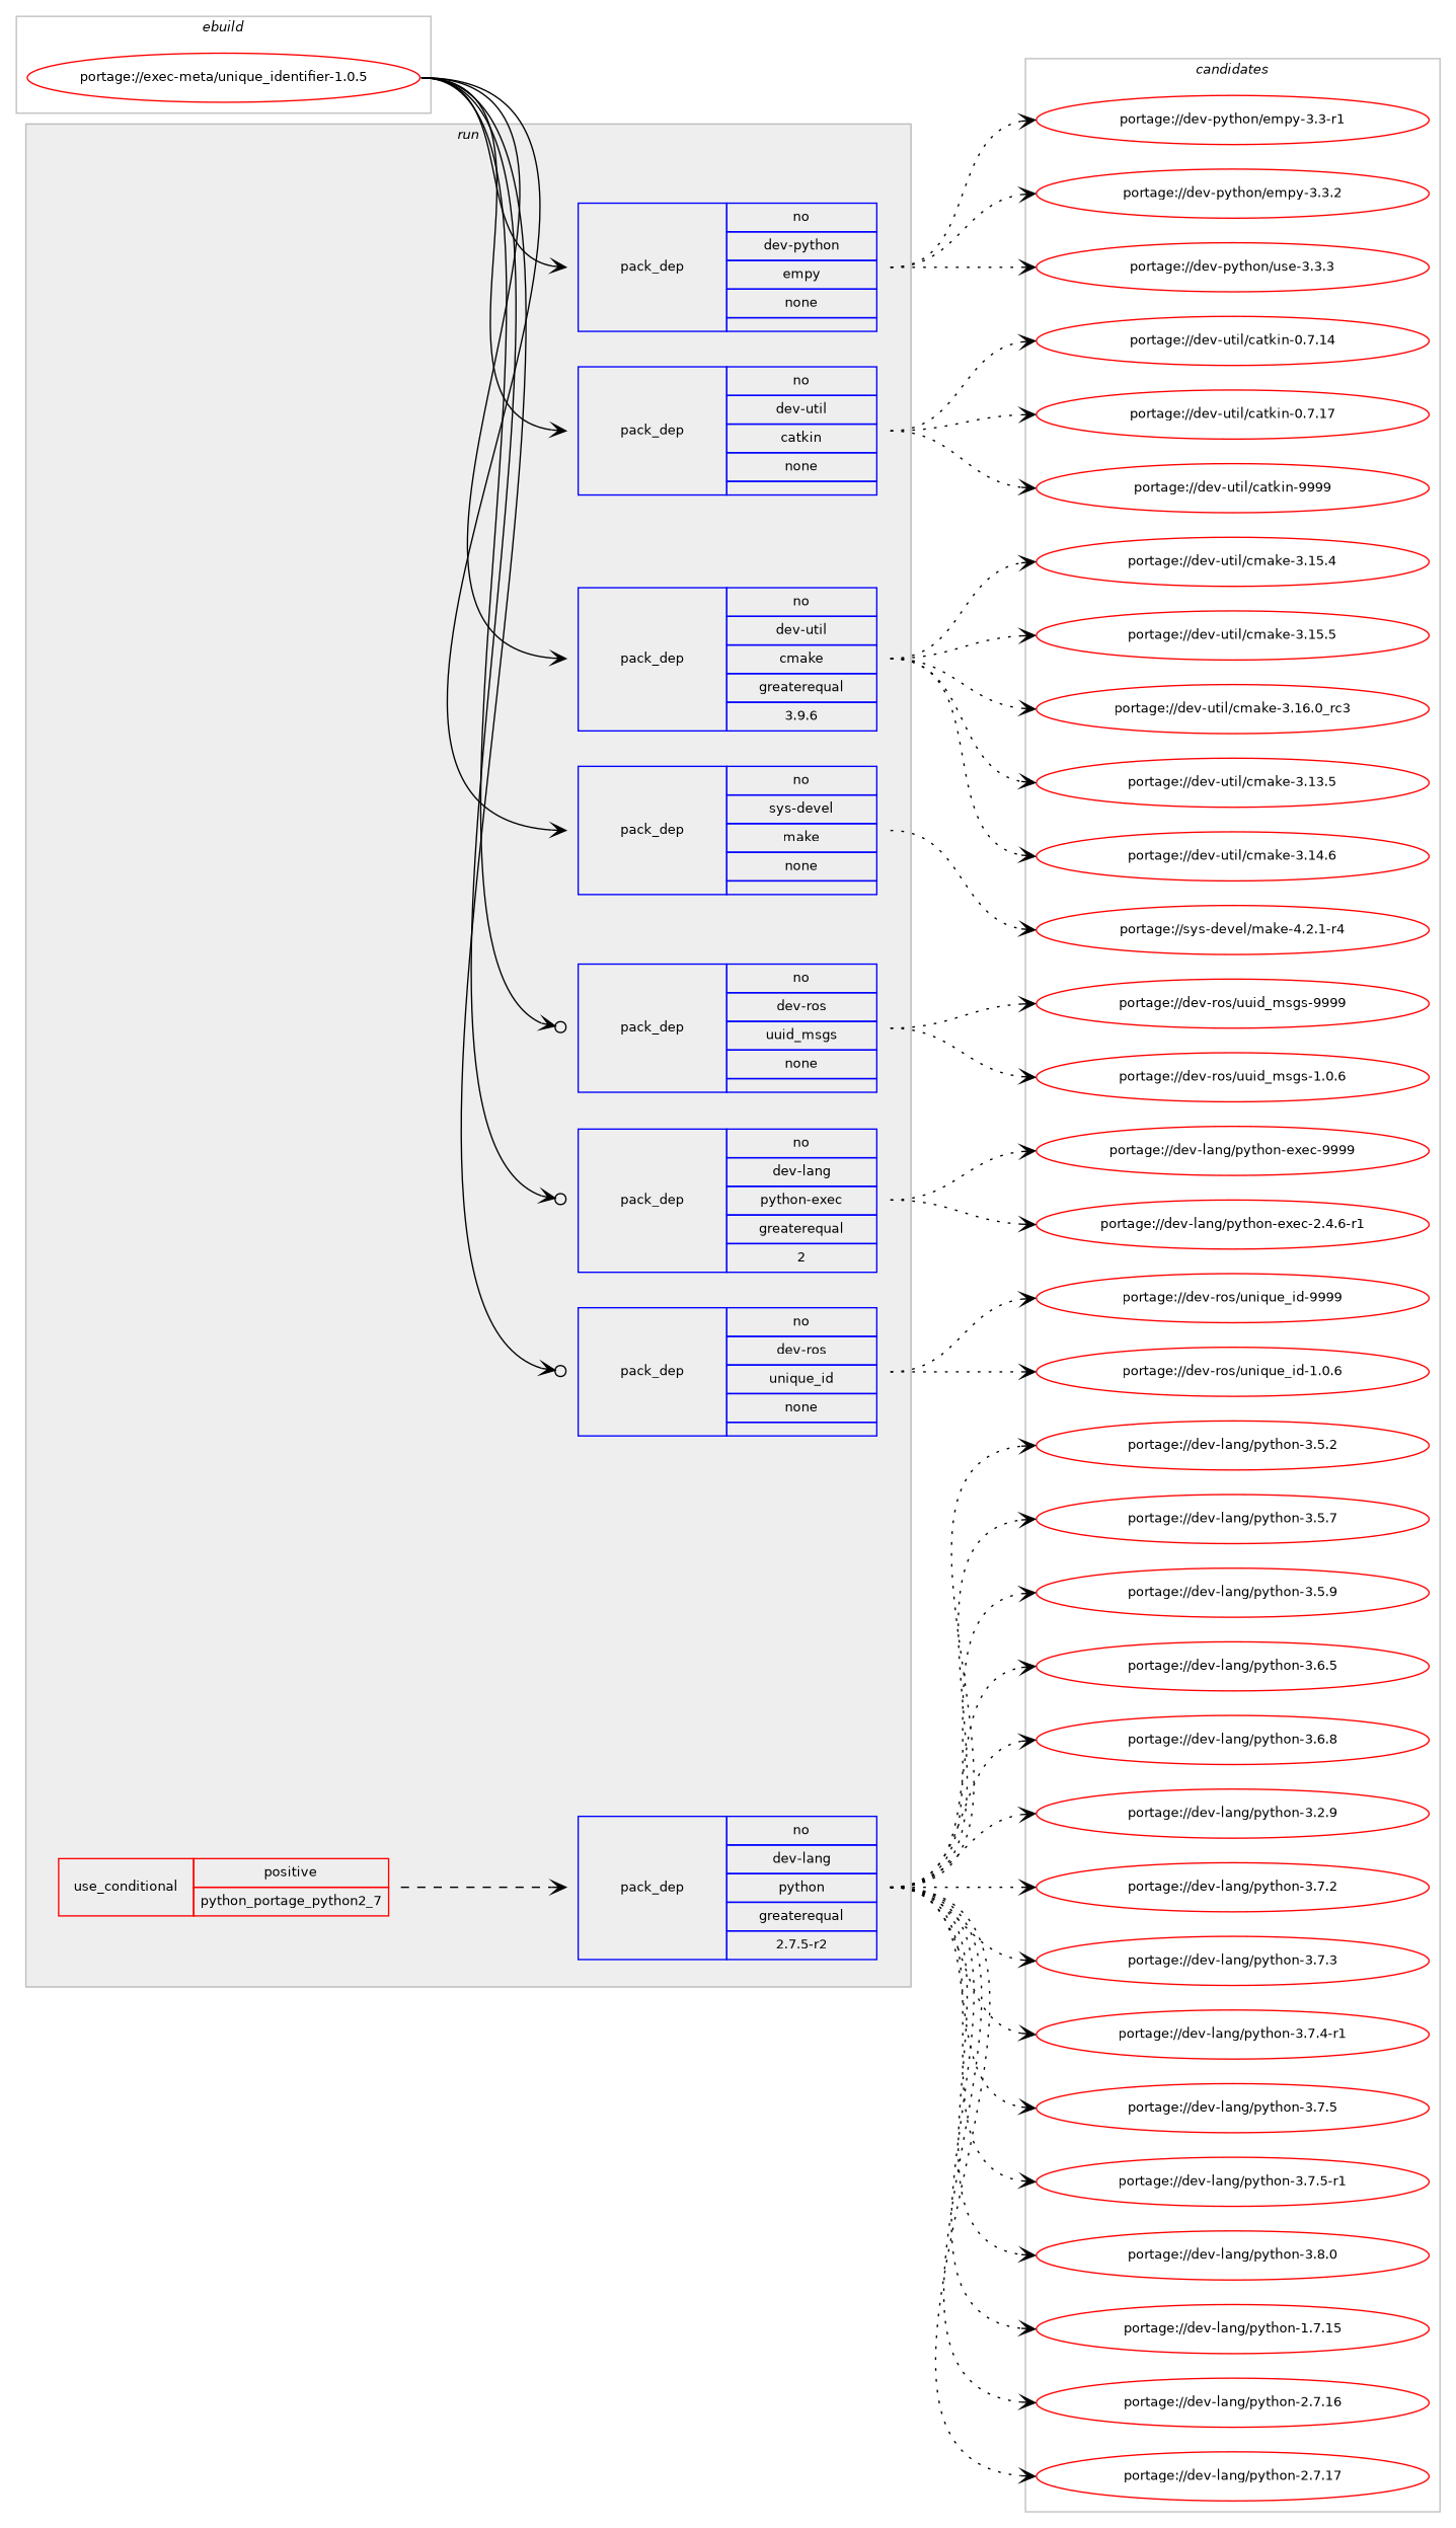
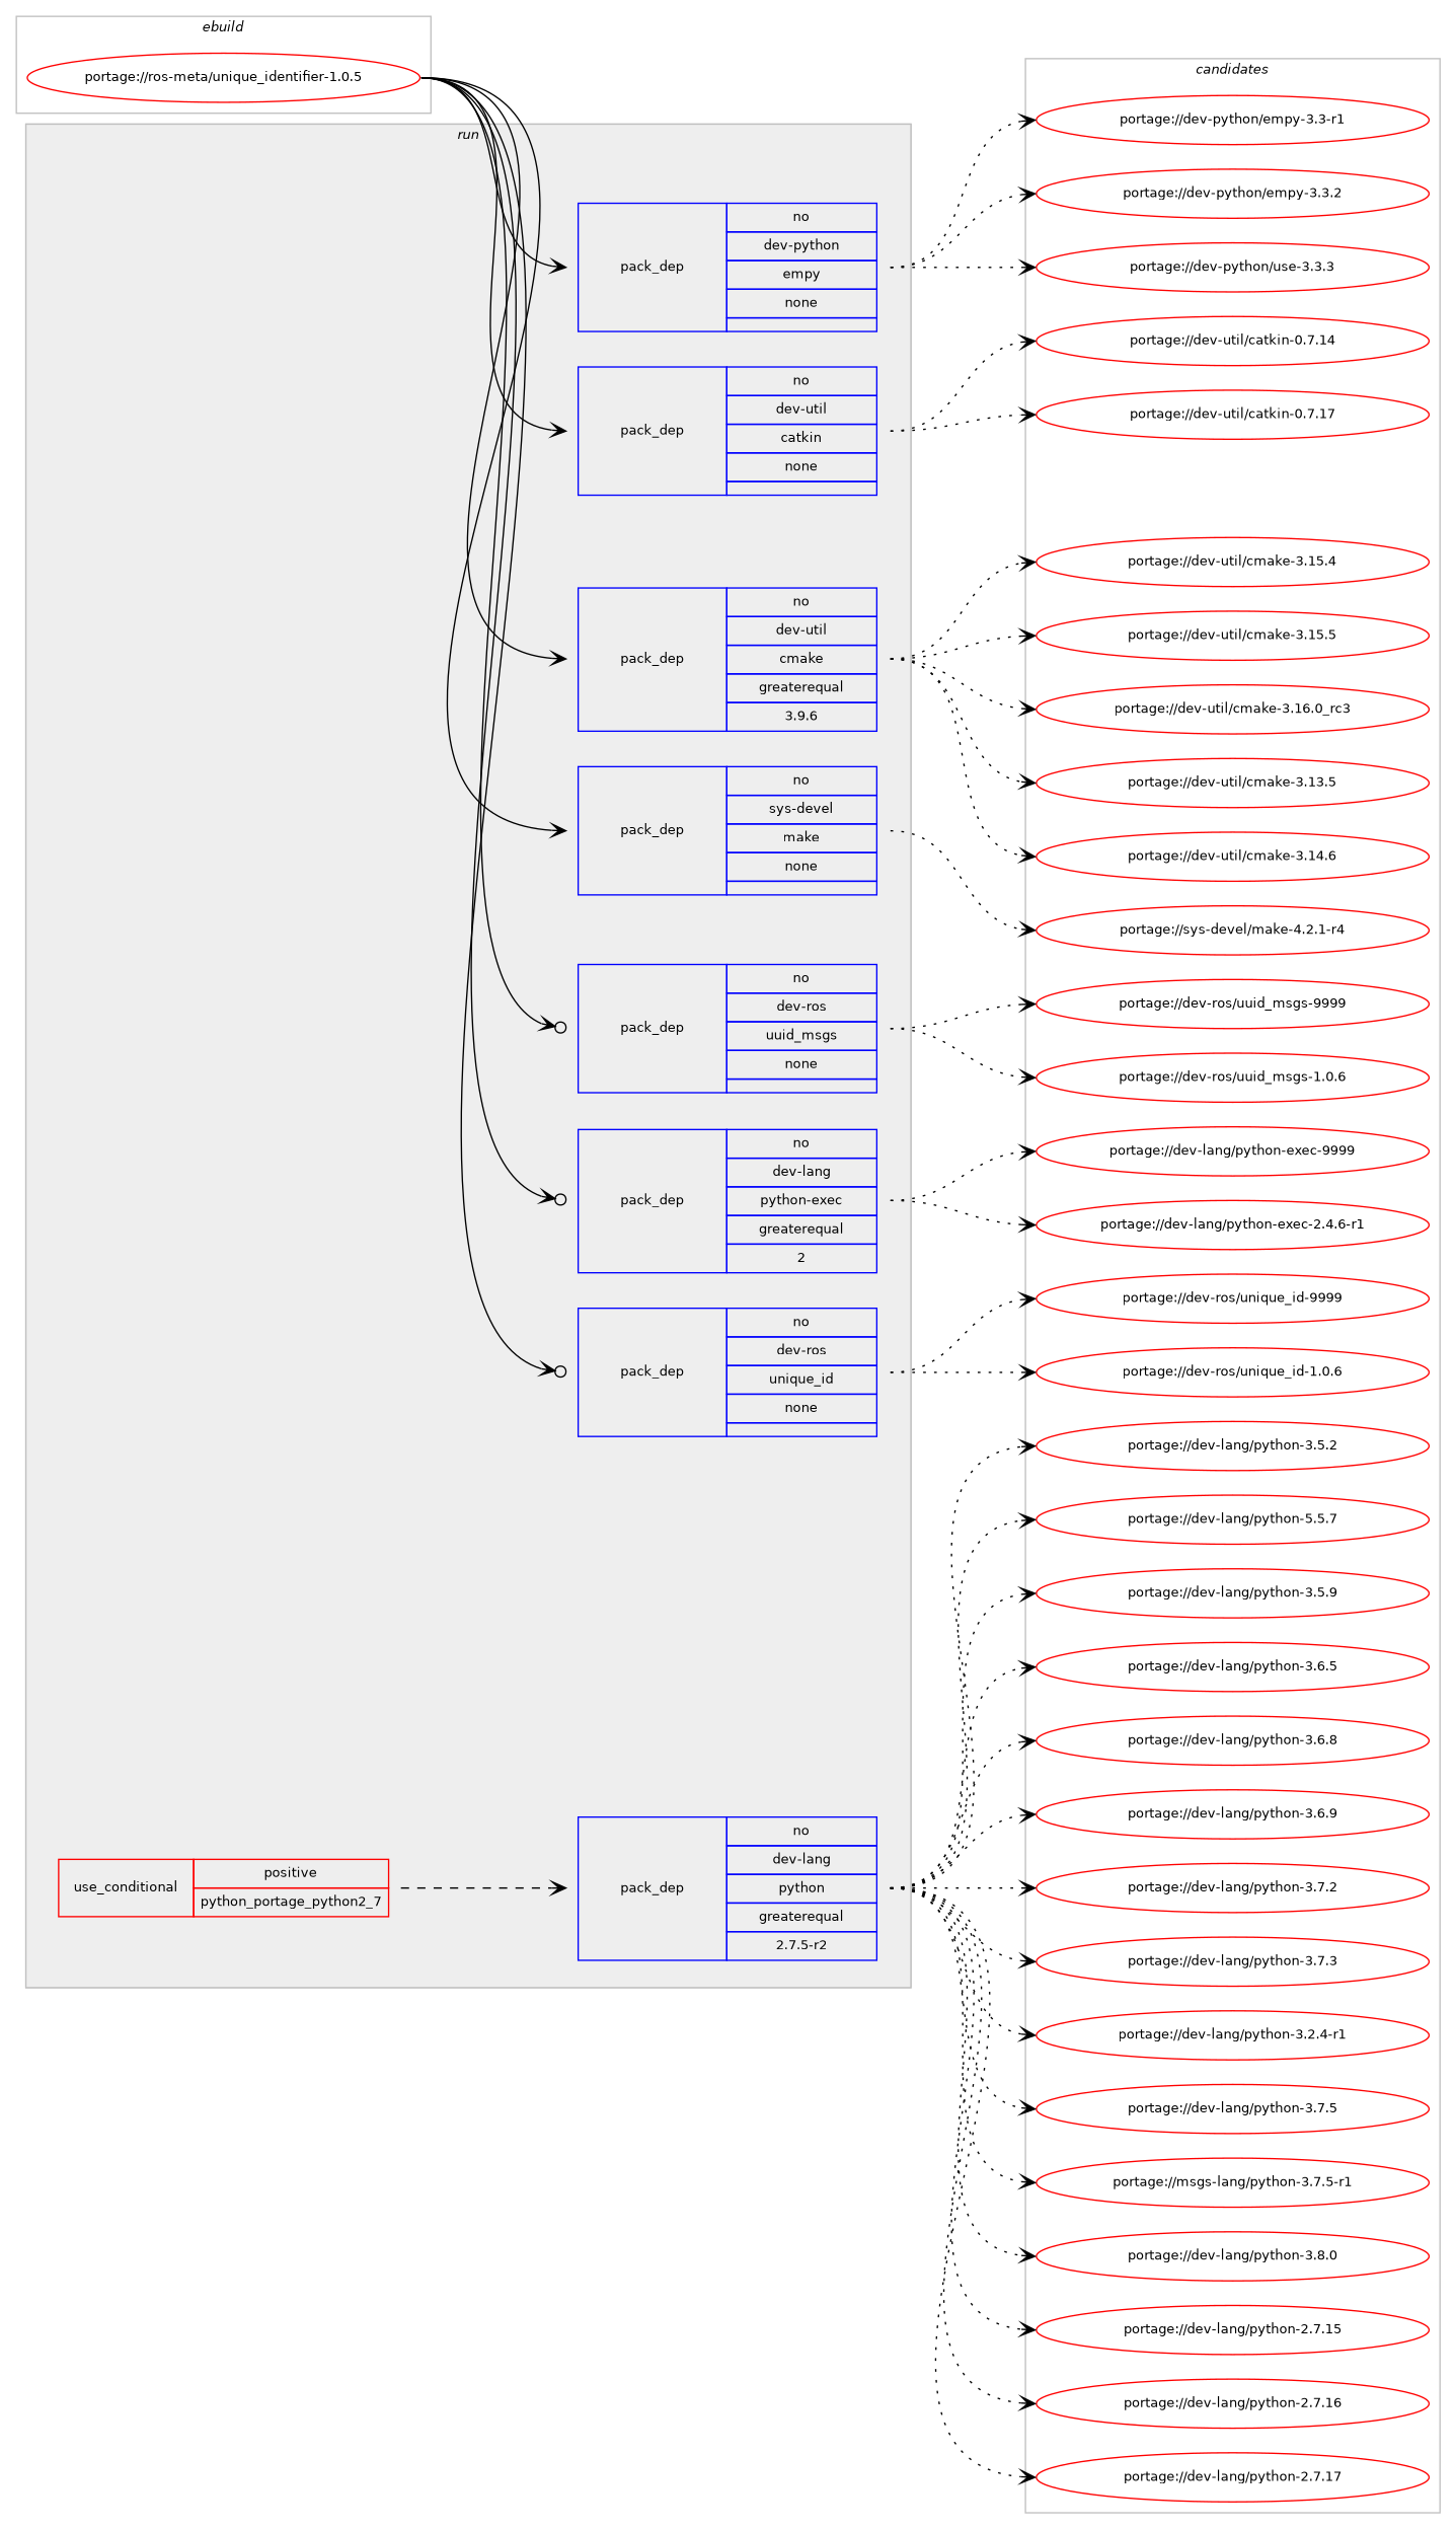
  digraph {
    compound=true
    concentrate=true
    fontname=Helvetica
    fontsize=10
    newrank=true
    rankdir=LR
    ranksep=1.5
    node [color=red fontname=Helvetica fontsize=10]
    edge [arrowhead=vee headport=w style=dotted tailport=e weight=100]
-   n1 [label="portage://exec-meta/unique_identifier-1.0.5" width=4]
+   n1 [label="portage://ros-meta/unique_identifier-1.0.5" width=4]
    n2 [color=blue label=<<TABLE BORDER="0" CELLBORDER="1" CELLSPACING="0" CELLPADDING="4" WIDTH="220"><TR><TD ROWSPAN="6" CELLPADDING="30">pack_dep</TD></TR><TR><TD WIDTH="110">no</TD></TR><TR><TD>dev-python</TD></TR><TR><TD>empy</TD></TR><TR><TD>none</TD></TR><TR><TD></TD></TR></TABLE>> shape=none]
    n3 [color=blue label=<<TABLE BORDER="0" CELLBORDER="1" CELLSPACING="0" CELLPADDING="4" WIDTH="220"><TR><TD ROWSPAN="6" CELLPADDING="30">pack_dep</TD></TR><TR><TD WIDTH="110">no</TD></TR><TR><TD>dev-util</TD></TR><TR><TD>catkin</TD></TR><TR><TD>none</TD></TR><TR><TD></TD></TR></TABLE>> shape=none]
    n4 [color=blue label=<<TABLE BORDER="0" CELLBORDER="1" CELLSPACING="0" CELLPADDING="4" WIDTH="220"><TR><TD ROWSPAN="6" CELLPADDING="30">pack_dep</TD></TR><TR><TD WIDTH="110">no</TD></TR><TR><TD>dev-util</TD></TR><TR><TD>cmake</TD></TR><TR><TD>greaterequal</TD></TR><TR><TD>3.9.6</TD></TR></TABLE>> shape=none]
    n5 [color=blue label=<<TABLE BORDER="0" CELLBORDER="1" CELLSPACING="0" CELLPADDING="4" WIDTH="220"><TR><TD ROWSPAN="6" CELLPADDING="30">pack_dep</TD></TR><TR><TD WIDTH="110">no</TD></TR><TR><TD>sys-devel</TD></TR><TR><TD>make</TD></TR><TR><TD>none</TD></TR><TR><TD></TD></TR></TABLE>> shape=none]
    n6 [color=blue label=<<TABLE BORDER="0" CELLBORDER="1" CELLSPACING="0" CELLPADDING="4" WIDTH="220"><TR><TD ROWSPAN="6" CELLPADDING="30">pack_dep</TD></TR><TR><TD WIDTH="110">no</TD></TR><TR><TD>dev-lang</TD></TR><TR><TD>python</TD></TR><TR><TD>greaterequal</TD></TR><TR><TD>2.7.5-r2</TD></TR></TABLE>> shape=none]
    n7 [label=<<TABLE BORDER="0" CELLBORDER="1" CELLSPACING="0" CELLPADDING="4"><TR><TD ROWSPAN="3" CELLPADDING="10">use_conditional</TD></TR><TR><TD>positive</TD></TR><TR><TD>python_portage_python2_7</TD></TR></TABLE>> shape=none]
    n8 [color=blue label=<<TABLE BORDER="0" CELLBORDER="1" CELLSPACING="0" CELLPADDING="4" WIDTH="220"><TR><TD ROWSPAN="6" CELLPADDING="30">pack_dep</TD></TR><TR><TD WIDTH="110">no</TD></TR><TR><TD>dev-lang</TD></TR><TR><TD>python-exec</TD></TR><TR><TD>greaterequal</TD></TR><TR><TD>2</TD></TR></TABLE>> shape=none]
    n9 [color=blue label=<<TABLE BORDER="0" CELLBORDER="1" CELLSPACING="0" CELLPADDING="4" WIDTH="220"><TR><TD ROWSPAN="6" CELLPADDING="30">pack_dep</TD></TR><TR><TD WIDTH="110">no</TD></TR><TR><TD>dev-ros</TD></TR><TR><TD>unique_id</TD></TR><TR><TD>none</TD></TR><TR><TD></TD></TR></TABLE>> shape=none]
    n10 [color=blue label=<<TABLE BORDER="0" CELLBORDER="1" CELLSPACING="0" CELLPADDING="4" WIDTH="220"><TR><TD ROWSPAN="6" CELLPADDING="30">pack_dep</TD></TR><TR><TD WIDTH="110">no</TD></TR><TR><TD>dev-ros</TD></TR><TR><TD>uuid_msgs</TD></TR><TR><TD>none</TD></TR><TR><TD></TD></TR></TABLE>> shape=none]
    n11 [label="portage://dev-python/empy-3.3-r1" width=4]
    n12 [label="portage://dev-python/empy-3.3.2" width=4]
    n13 [label="portage://dev-python/use-3.3.3" width=4]
    n14 [label="portage://dev-util/catkin-0.7.14" width=4]
    n15 [label="portage://dev-util/catkin-0.7.17" width=4]
-   n16 [label="portage://dev-util/catkin-9999" width=4]
    n17 [label="portage://dev-util/cmake-3.13.5" width=4]
    n18 [label="portage://dev-util/cmake-3.14.6" width=4]
    n19 [label="portage://dev-util/cmake-3.15.4" width=4]
    n20 [label="portage://dev-util/cmake-3.15.5" width=4]
    n21 [label="portage://dev-util/cmake-3.16.0_rc3" width=4]
    n22 [label="portage://sys-devel/make-4.2.1-r4" width=4]
-   n23 [label="portage://dev-lang/python-1.7.15" width=4]
+   n23 [label="portage://dev-lang/python-2.7.15" width=4]
    n24 [label="portage://dev-lang/python-2.7.16" width=4]
    n25 [label="portage://dev-lang/python-2.7.17" width=4]
    n26 [label="portage://dev-lang/python-3.5.2" width=4]
-   n27 [label="portage://dev-lang/python-3.5.7" width=4]
+   n27 [label="portage://dev-lang/python-5.5.7" width=4]
    n28 [label="portage://dev-lang/python-3.5.9" width=4]
    n29 [label="portage://dev-lang/python-3.6.5" width=4]
    n30 [label="portage://dev-lang/python-3.6.8" width=4]
-   n31 [label="portage://dev-lang/python-3.2.9" width=4]
+   n31 [label="portage://dev-lang/python-3.6.9" width=4]
    n32 [label="portage://dev-lang/python-3.7.2" width=4]
    n33 [label="portage://dev-lang/python-3.7.3" width=4]
-   n34 [label="portage://dev-lang/python-3.7.4-r1" width=4]
+   n34 [label="portage://dev-lang/python-3.2.4-r1" width=4]
    n35 [label="portage://dev-lang/python-3.7.5" width=4]
-   n36 [label="portage://dev-lang/python-3.7.5-r1" width=4]
+   n36 [label="portage://msgs-lang/python-3.7.5-r1" width=4]
    n37 [label="portage://dev-lang/python-3.8.0" width=4]
    n38 [label="portage://dev-lang/python-exec-2.4.6-r1" width=4]
    n39 [label="portage://dev-lang/python-exec-9999" width=4]
    n40 [label="portage://dev-ros/unique_id-1.0.6" width=4]
    n41 [label="portage://dev-ros/unique_id-9999" width=4]
    n42 [label="portage://dev-ros/uuid_msgs-1.0.6" width=4]
    n43 [label="portage://dev-ros/uuid_msgs-9999" width=4]
    subgraph cluster_1 {
      color=gray
      label=<<i>ebuild</i>>
      rank=same
      n1
    }
    subgraph cluster_2 {
      color=gray
      label=<<i>dependencies</i>>
      subgraph cluster_3 {
        color=gray
        fillcolor="#eeeeee"
        label=<<i>compile</i>>
        style=filled
        subgraph sub_4 {
          color=gray
          fillcolor="#eeeeee"
          label=<<i>compile</i>>
          style=filled
          n2
        }
        subgraph sub_5 {
          color=gray
          fillcolor="#eeeeee"
          label=<<i>compile</i>>
          style=filled
          n3
        }
        subgraph sub_6 {
          color=gray
          fillcolor="#eeeeee"
          label=<<i>compile</i>>
          style=filled
          n4
        }
        subgraph sub_7 {
          color=gray
          fillcolor="#eeeeee"
          label=<<i>compile</i>>
          style=filled
          n5
        }
      }
      subgraph cluster_8 {
        color=gray
        fillcolor="#eeeeee"
        label=<<i>compile and run</i>>
        style=filled
        subgraph sub_9 {
          color=gray
          fillcolor="#eeeeee"
          label=<<i>compile and run</i>>
          style=filled
          n7
          subgraph sub_10 {
            color=gray
            fillcolor="#eeeeee"
            label=<<i>compile and run</i>>
            style=filled
            n6
          }
        }
        subgraph sub_11 {
          color=gray
          fillcolor="#eeeeee"
          label=<<i>compile and run</i>>
          style=filled
          n8
        }
        subgraph sub_12 {
          color=gray
          fillcolor="#eeeeee"
          label=<<i>compile and run</i>>
          style=filled
          n9
        }
        subgraph sub_13 {
          color=gray
          fillcolor="#eeeeee"
          label=<<i>compile and run</i>>
          style=filled
          n10
        }
      }
      subgraph cluster_14 {
        color=gray
        fillcolor="#eeeeee"
        label=<<i>run</i>>
        style=filled
      }
    }
    subgraph cluster_15 {
      color=gray
      label=<<i>candidates</i>>
      rank=same
      subgraph sub_16 {
        color=black
        label=<<i>candidates</i>>
        nodesep=1
        rank=same
        n11
        n12
        n13
      }
      subgraph sub_17 {
        color=black
        label=<<i>candidates</i>>
        nodesep=1
        rank=same
        n14
        n15
-       n16
      }
      subgraph sub_18 {
        color=black
        label=<<i>candidates</i>>
        nodesep=1
        rank=same
        n17
        n18
        n19
        n20
        n21
      }
      subgraph sub_19 {
        color=black
        label=<<i>candidates</i>>
        nodesep=1
        rank=same
        n22
      }
      subgraph sub_20 {
        color=black
        label=<<i>candidates</i>>
        nodesep=1
        rank=same
        n23
        n24
        n25
        n26
        n27
        n28
        n29
        n30
        n31
        n32
        n33
        n34
        n35
        n36
        n37
      }
      subgraph sub_21 {
        color=black
        label=<<i>candidates</i>>
        nodesep=1
        rank=same
        n38
        n39
      }
      subgraph sub_22 {
        color=black
        label=<<i>candidates</i>>
        nodesep=1
        rank=same
        n40
        n41
      }
      subgraph sub_23 {
        color=black
        label=<<i>candidates</i>>
        nodesep=1
        rank=same
        n42
        n43
      }
    }
    n1 -> n2 [style=solid weight=20]
    n1 -> n3 [style=solid weight=20]
    n1 -> n4 [style=solid weight=20]
    n1 -> n5 [style=solid weight=20]
    n1 -> n8 [arrowhead=odotvee style=solid weight=20]
    n1 -> n9 [arrowhead=odotvee style=solid weight=20]
    n1 -> n10 [arrowhead=odotvee style=solid weight=20]
    n2 -> n11
    n2 -> n12
    n2 -> n13
    n3 -> n14
    n3 -> n15
-   n3 -> n16
    n4 -> n17
    n4 -> n18
    n4 -> n19
    n4 -> n20
    n4 -> n21
    n5 -> n22
    n6 -> n23
    n6 -> n24
    n6 -> n25
    n6 -> n26
    n6 -> n27
    n6 -> n28
    n6 -> n29
    n6 -> n30
    n6 -> n31
    n6 -> n32
    n6 -> n33
    n6 -> n34
    n6 -> n35
    n6 -> n36
    n6 -> n37
    n7 -> n6 [style=dashed weight=20]
    n8 -> n38
    n8 -> n39
    n9 -> n40
    n9 -> n41
    n10 -> n42
    n10 -> n43
  }
